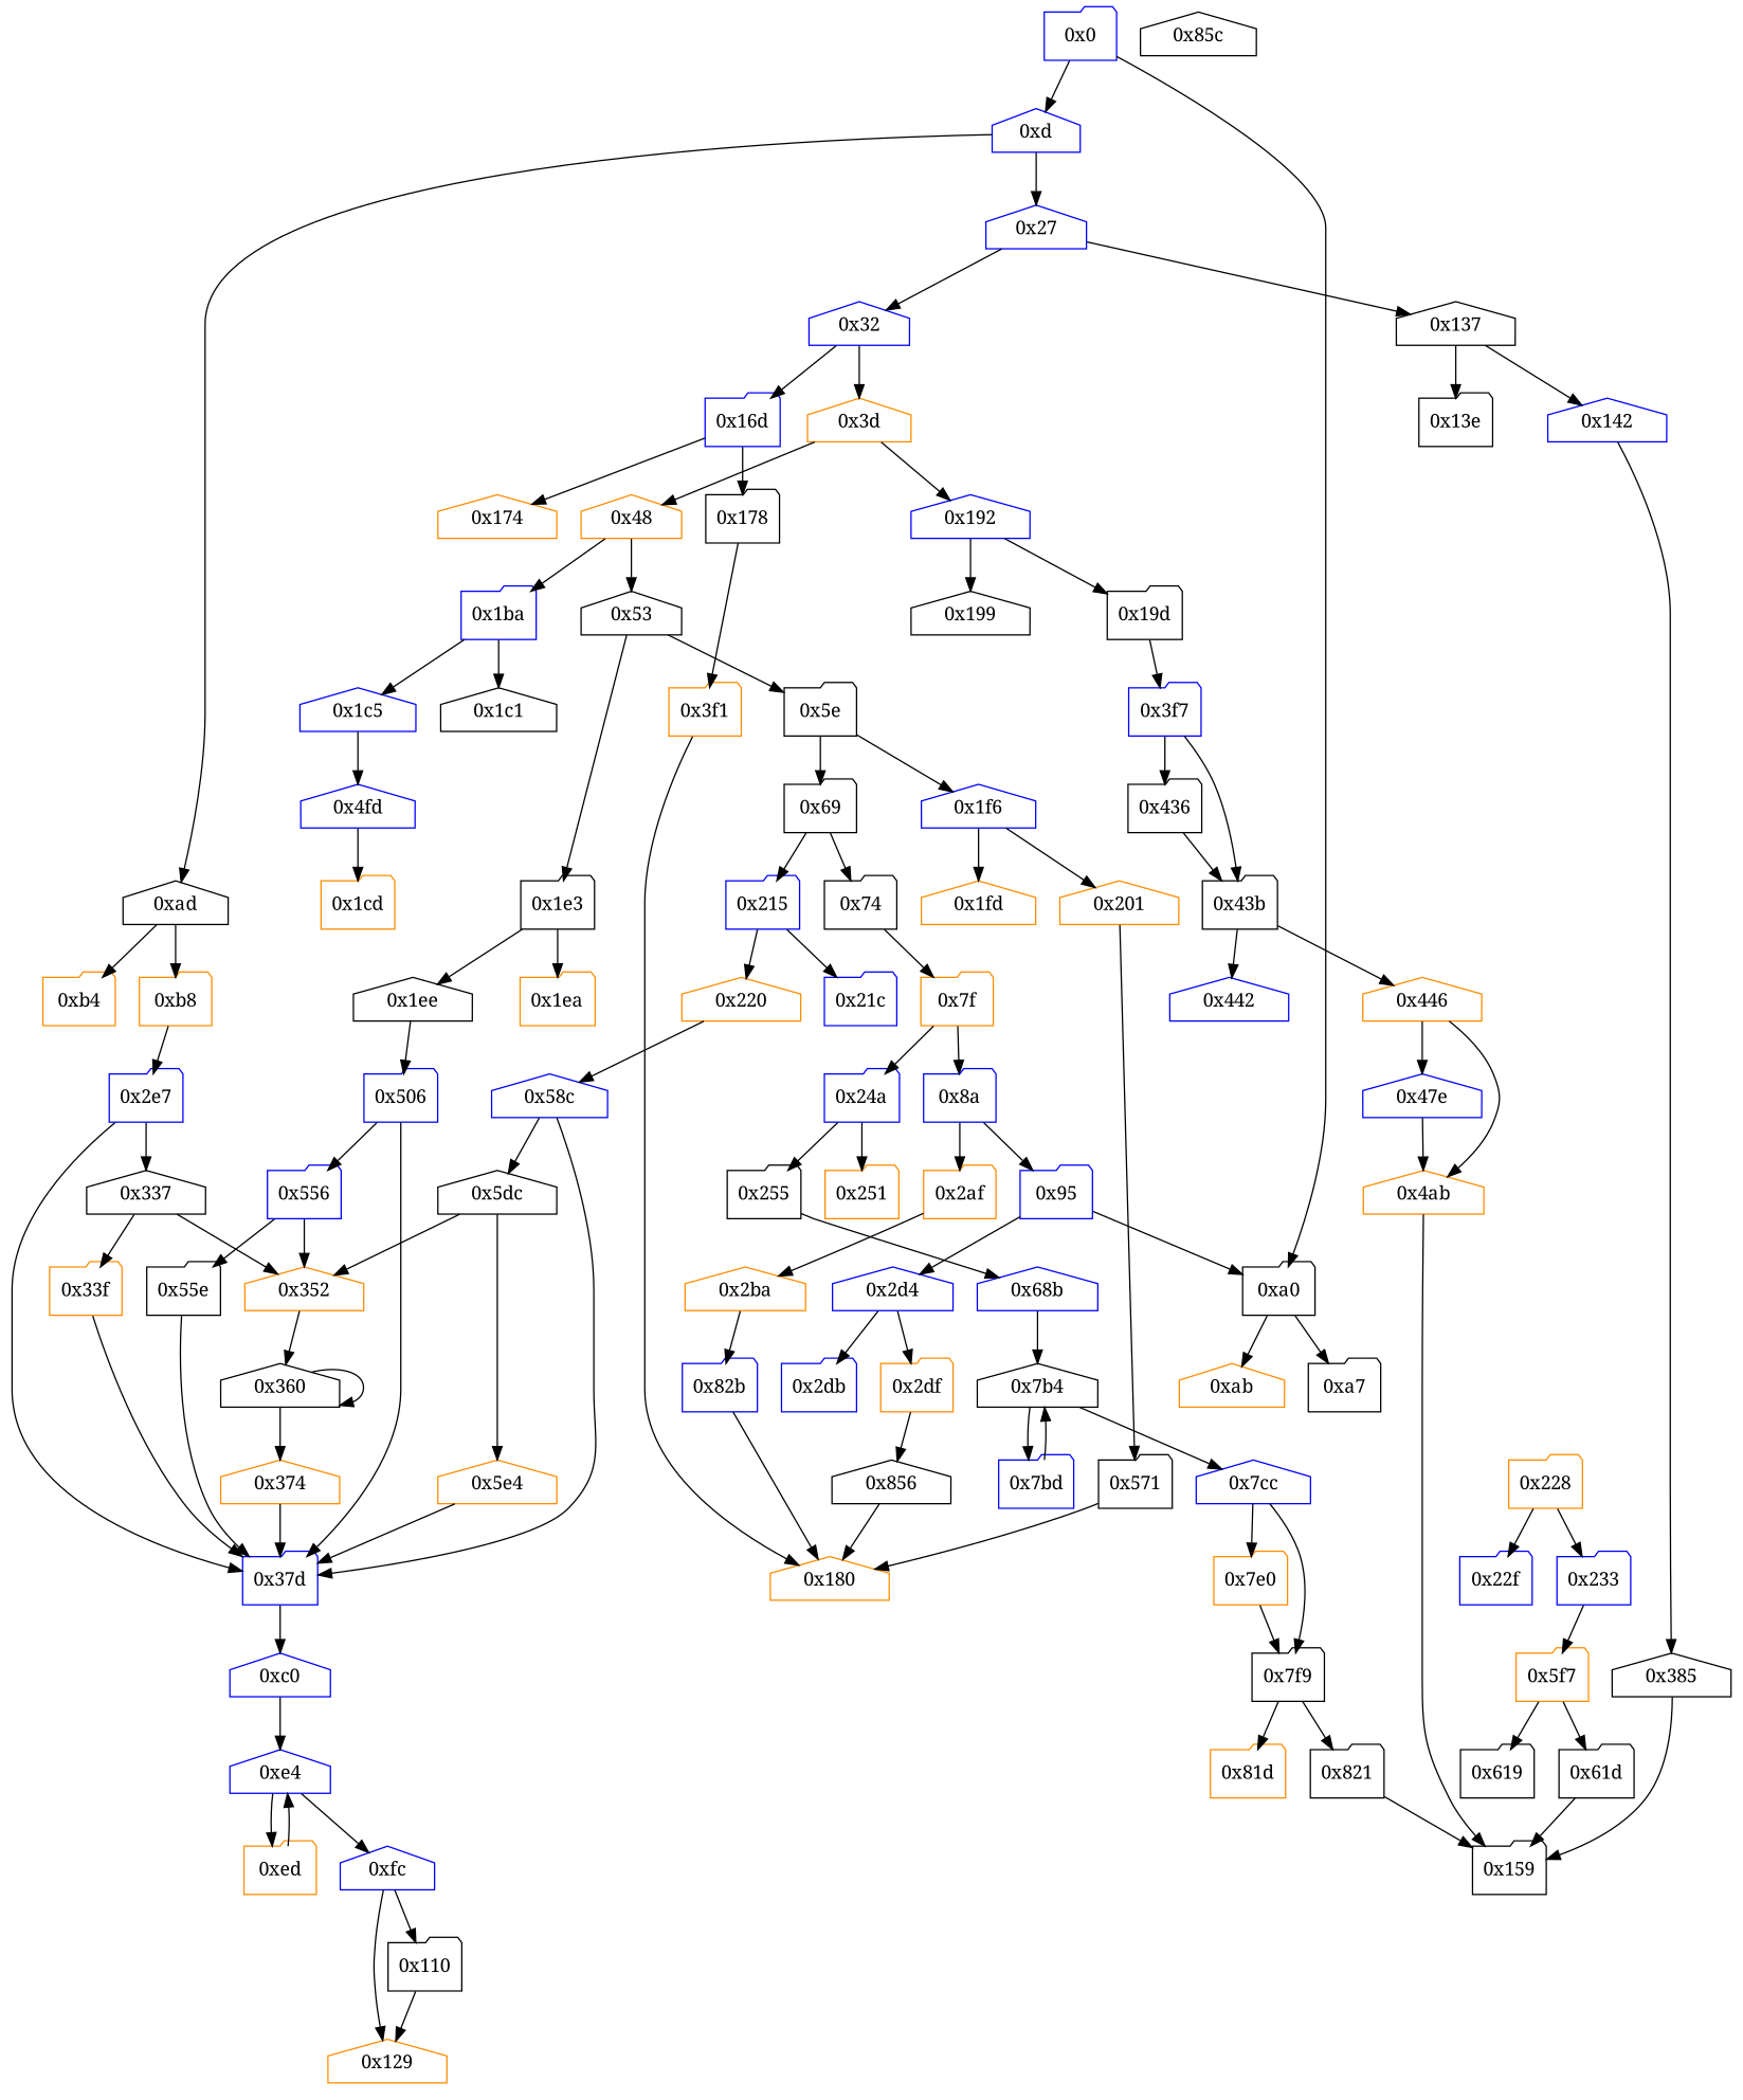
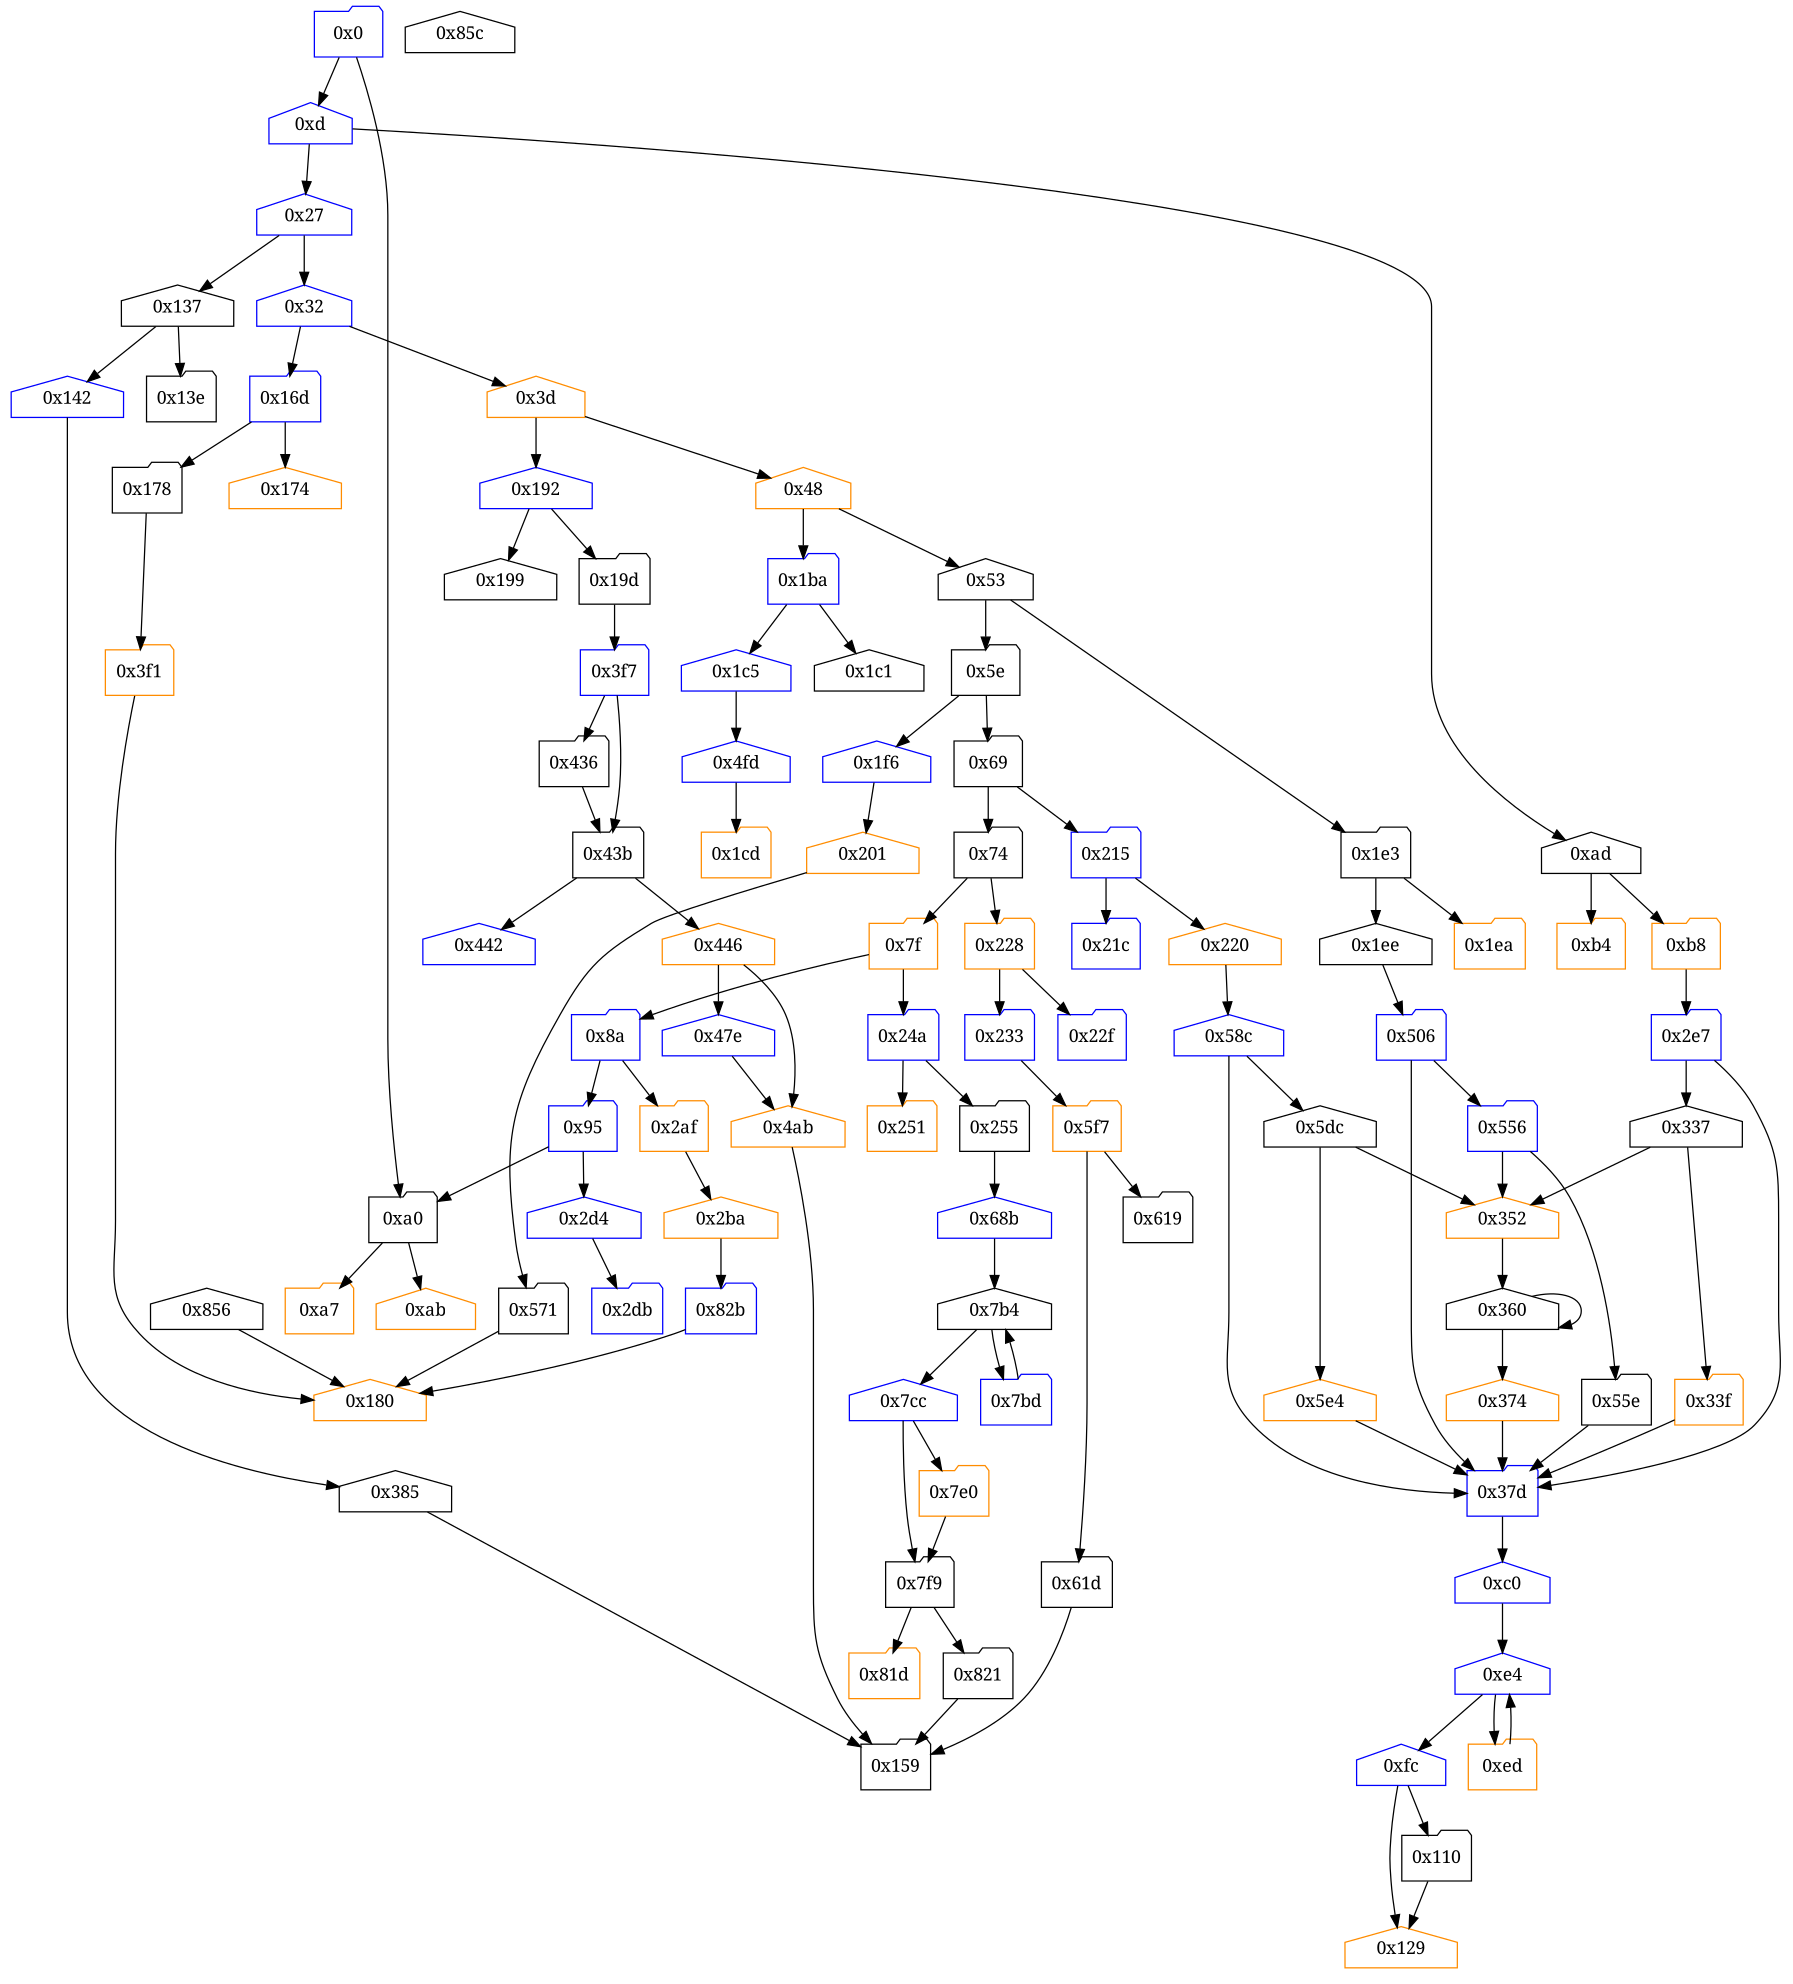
  digraph {
    fontname="Noto Serif"
    node [color=blue fillcolor=white fontname="Noto Serif" shape=folder style=filled]
    edge [fontname="Noto Serif"]
    "0xe4" [shape=house]
    "0xfc" [shape=house]
    "0xed" [color=darkorange]
    "0x129" [color=darkorange shape=house]
    "0x110" [color=black]
    "0xab" [color=darkorange shape=house]
    "0x436" [color=black]
    "0x43b" [color=black]
    "0x442" [shape=house]
    "0x446" [color=darkorange shape=house]
    "0x69" [color=black]
    "0x74" [color=black]
    "0x215"
    "0x7f" [color=darkorange]
    "0x228" [color=darkorange]
    "0x21c"
    "0x220" [color=darkorange shape=house]
    "0x5dc" [color=black shape=house]
    "0x5e4" [color=darkorange shape=house]
    "0x352" [color=darkorange shape=house]
    "0x37d"
    "0x360" [color=black shape=house]
    "0x13e" [color=black]
    "0xa0" [color=black]
    "0x0"
    "0xd" [shape=house]
-   "0xa7" [color=black]
+   "0xa7" [color=darkorange]
    "0xad" [color=black shape=house]
    "0x27" [shape=house]
    "0x32" [shape=house]
    "0x3d" [color=darkorange shape=house]
    "0x16d"
    "0x192" [shape=house]
    "0x48" [color=darkorange shape=house]
    "0x174" [color=darkorange shape=house]
    "0x178" [color=black]
    "0x374" [color=darkorange shape=house]
    "0x68b" [shape=house]
    "0x7b4" [color=black shape=house]
    "0x7cc" [shape=house]
    "0x7bd"
    "0x19d" [color=black]
    "0x199" [color=black shape=house]
    "0x3f7"
    "0x1ea" [color=darkorange]
    "0x47e" [shape=house]
    "0x4ab" [color=darkorange shape=house]
-   "0x2df" [color=darkorange]
    "0x856" [color=black shape=house]
    "0x180" [color=darkorange shape=house]
    "0x571" [color=black]
    "0x142" [shape=house]
    "0x385" [color=black shape=house]
    "0x159" [color=black]
    "0x251" [color=darkorange]
    "0x33f" [color=darkorange]
    "0xc0" [shape=house]
    "0x5f7" [color=darkorange]
    "0x61d" [color=black]
    "0x619" [color=black]
    "0x24a"
    "0x8a"
    "0x22f"
    "0x233"
    "0x2ba" [color=darkorange shape=house]
    "0x82b"
    "0x255" [color=black]
    "0x3f1" [color=darkorange]
    "0x1ba"
    "0x53" [color=black shape=house]
    "0xb4" [color=darkorange]
    "0xb8" [color=darkorange]
    "0x2e7"
    "0x55e" [color=black]
    "0x7f9" [color=black]
    "0x7e0" [color=darkorange]
    "0x821" [color=black]
    "0x81d" [color=darkorange]
    "0x137" [color=black shape=house]
    "0x1e3" [color=black]
    "0x1ee" [color=black shape=house]
    "0x506"
    "0x201" [color=darkorange shape=house]
    "0x85c" [color=black shape=house]
    "0x5e" [color=black]
    "0x1f6" [shape=house]
-   "0x1fd" [color=darkorange shape=house]
    "0x1c5" [shape=house]
    "0x4fd" [shape=house]
    "0x1cd" [color=darkorange]
    "0x556"
    "0x337" [color=black shape=house]
    "0x95"
    "0x2d4" [shape=house]
    "0x2db"
    "0x1c1" [color=black shape=house]
    "0x58c" [shape=house]
    "0x2af" [color=darkorange]
    "0xe4" -> "0xfc"
    "0xe4" -> "0xed"
    "0xfc" -> "0x129"
    "0xfc" -> "0x110"
    "0xed" -> "0xe4"
    "0x110" -> "0x129"
    "0x436" -> "0x43b"
    "0x43b" -> "0x442"
    "0x43b" -> "0x446"
    "0x446" -> "0x47e"
    "0x446" -> "0x4ab"
    "0x69" -> "0x74"
    "0x69" -> "0x215"
    "0x74" -> "0x7f"
+   "0x74" -> "0x228"
    "0x215" -> "0x21c"
    "0x215" -> "0x220"
    "0x7f" -> "0x24a"
    "0x7f" -> "0x8a"
    "0x228" -> "0x22f"
    "0x228" -> "0x233"
    "0x220" -> "0x58c"
    "0x5dc" -> "0x5e4"
    "0x5dc" -> "0x352"
    "0x5e4" -> "0x37d"
    "0x352" -> "0x360"
    "0x37d" -> "0xc0"
    "0x360" -> "0x360"
    "0x360" -> "0x374"
    "0xa0" -> "0xab"
    "0xa0" -> "0xa7"
    "0x0" -> "0xa0"
    "0x0" -> "0xd"
    "0xd" -> "0xad"
    "0xd" -> "0x27"
    "0xad" -> "0xb4"
    "0xad" -> "0xb8"
    "0x27" -> "0x32"
    "0x27" -> "0x137"
    "0x32" -> "0x3d"
    "0x32" -> "0x16d"
    "0x3d" -> "0x192"
    "0x3d" -> "0x48"
    "0x16d" -> "0x174"
    "0x16d" -> "0x178"
    "0x192" -> "0x19d"
    "0x192" -> "0x199"
    "0x48" -> "0x1ba"
    "0x48" -> "0x53"
    "0x178" -> "0x3f1"
    "0x374" -> "0x37d"
    "0x68b" -> "0x7b4"
    "0x7b4" -> "0x7cc"
    "0x7b4" -> "0x7bd"
    "0x7cc" -> "0x7f9"
    "0x7cc" -> "0x7e0"
    "0x7bd" -> "0x7b4"
    "0x19d" -> "0x3f7"
    "0x3f7" -> "0x436"
    "0x3f7" -> "0x43b"
    "0x47e" -> "0x4ab"
    "0x4ab" -> "0x159"
-   "0x2df" -> "0x856"
    "0x856" -> "0x180"
    "0x571" -> "0x180"
    "0x142" -> "0x385"
    "0x385" -> "0x159"
    "0x33f" -> "0x37d"
    "0xc0" -> "0xe4"
    "0x5f7" -> "0x61d"
    "0x5f7" -> "0x619"
    "0x61d" -> "0x159"
    "0x24a" -> "0x251"
    "0x24a" -> "0x255"
    "0x8a" -> "0x95"
    "0x8a" -> "0x2af"
    "0x233" -> "0x5f7"
    "0x2ba" -> "0x82b"
    "0x82b" -> "0x180"
    "0x255" -> "0x68b"
    "0x3f1" -> "0x180"
    "0x1ba" -> "0x1c5"
    "0x1ba" -> "0x1c1"
    "0x53" -> "0x1e3"
    "0x53" -> "0x5e"
    "0xb8" -> "0x2e7"
    "0x2e7" -> "0x37d"
    "0x2e7" -> "0x337"
    "0x55e" -> "0x37d"
    "0x7f9" -> "0x821"
    "0x7f9" -> "0x81d"
    "0x7e0" -> "0x7f9"
    "0x821" -> "0x159"
    "0x137" -> "0x13e"
    "0x137" -> "0x142"
    "0x1e3" -> "0x1ea"
    "0x1e3" -> "0x1ee"
    "0x1ee" -> "0x506"
    "0x506" -> "0x37d"
    "0x506" -> "0x556"
    "0x201" -> "0x571"
    "0x5e" -> "0x69"
    "0x5e" -> "0x1f6"
    "0x1f6" -> "0x201"
-   "0x1f6" -> "0x1fd"
    "0x1c5" -> "0x4fd"
    "0x4fd" -> "0x1cd"
    "0x556" -> "0x352"
    "0x556" -> "0x55e"
    "0x337" -> "0x352"
    "0x337" -> "0x33f"
    "0x95" -> "0xa0"
    "0x95" -> "0x2d4"
-   "0x2d4" -> "0x2df"
    "0x2d4" -> "0x2db"
    "0x58c" -> "0x5dc"
    "0x58c" -> "0x37d"
    "0x2af" -> "0x2ba"
  }
